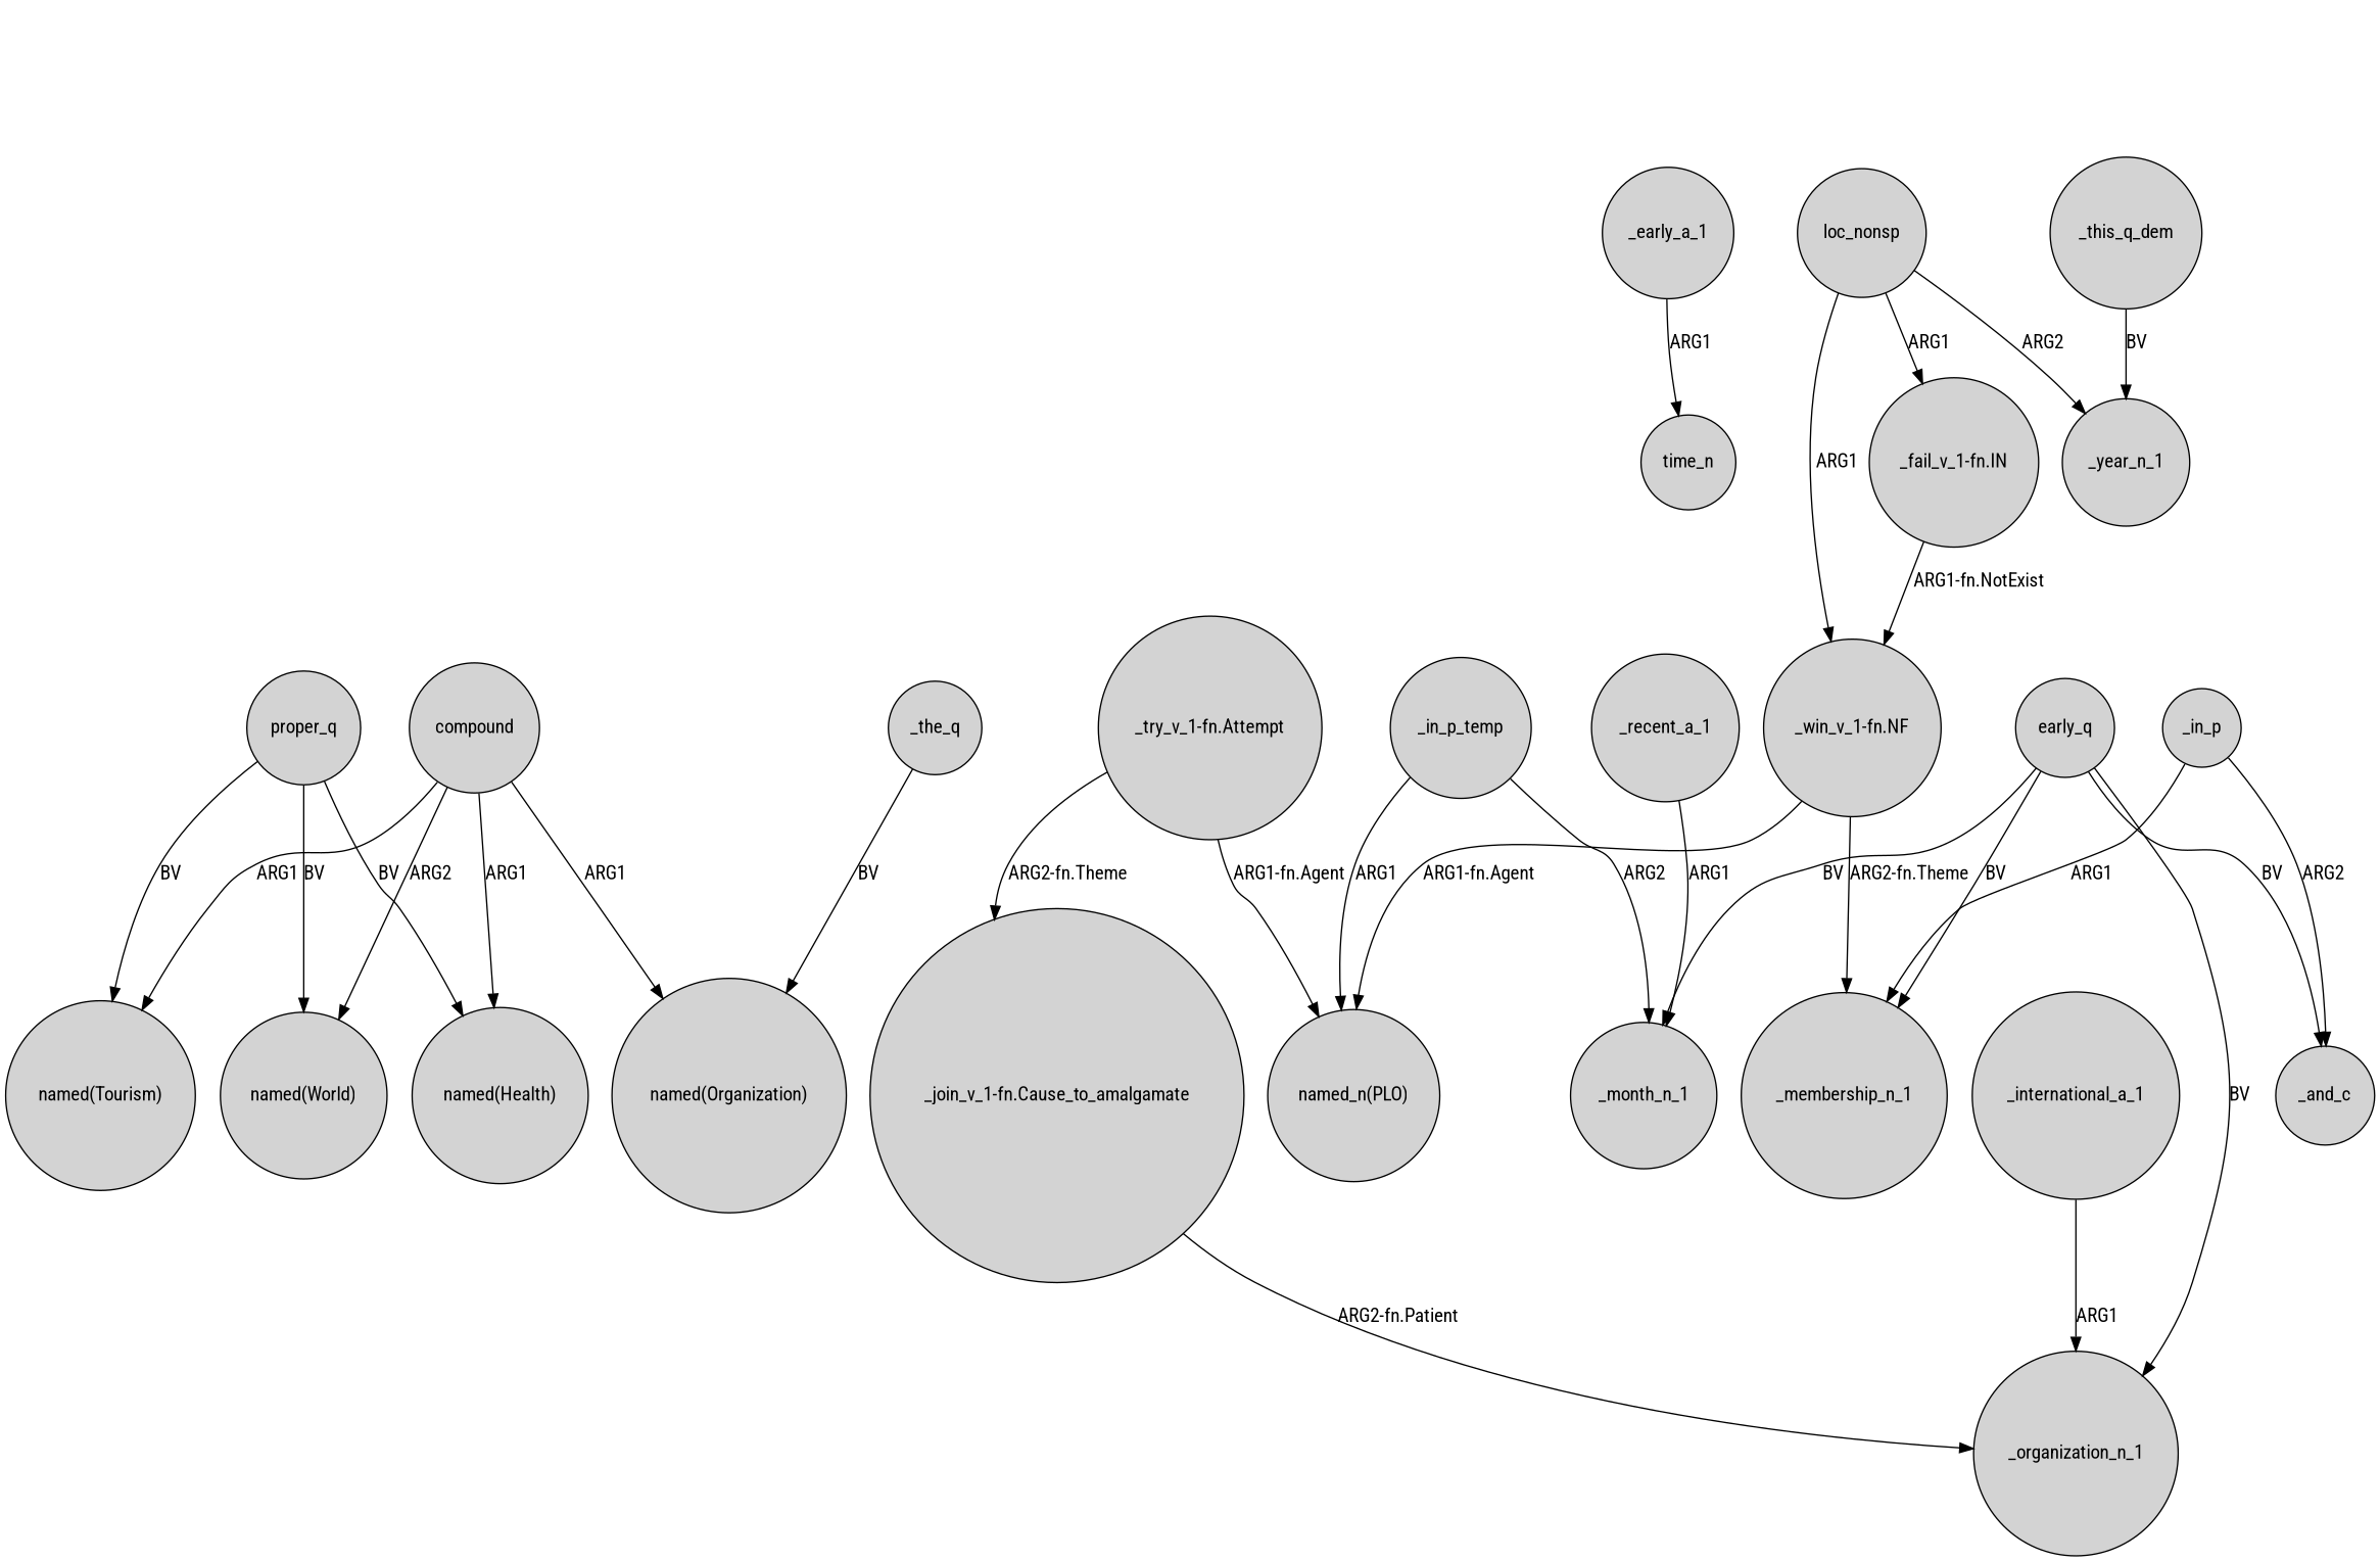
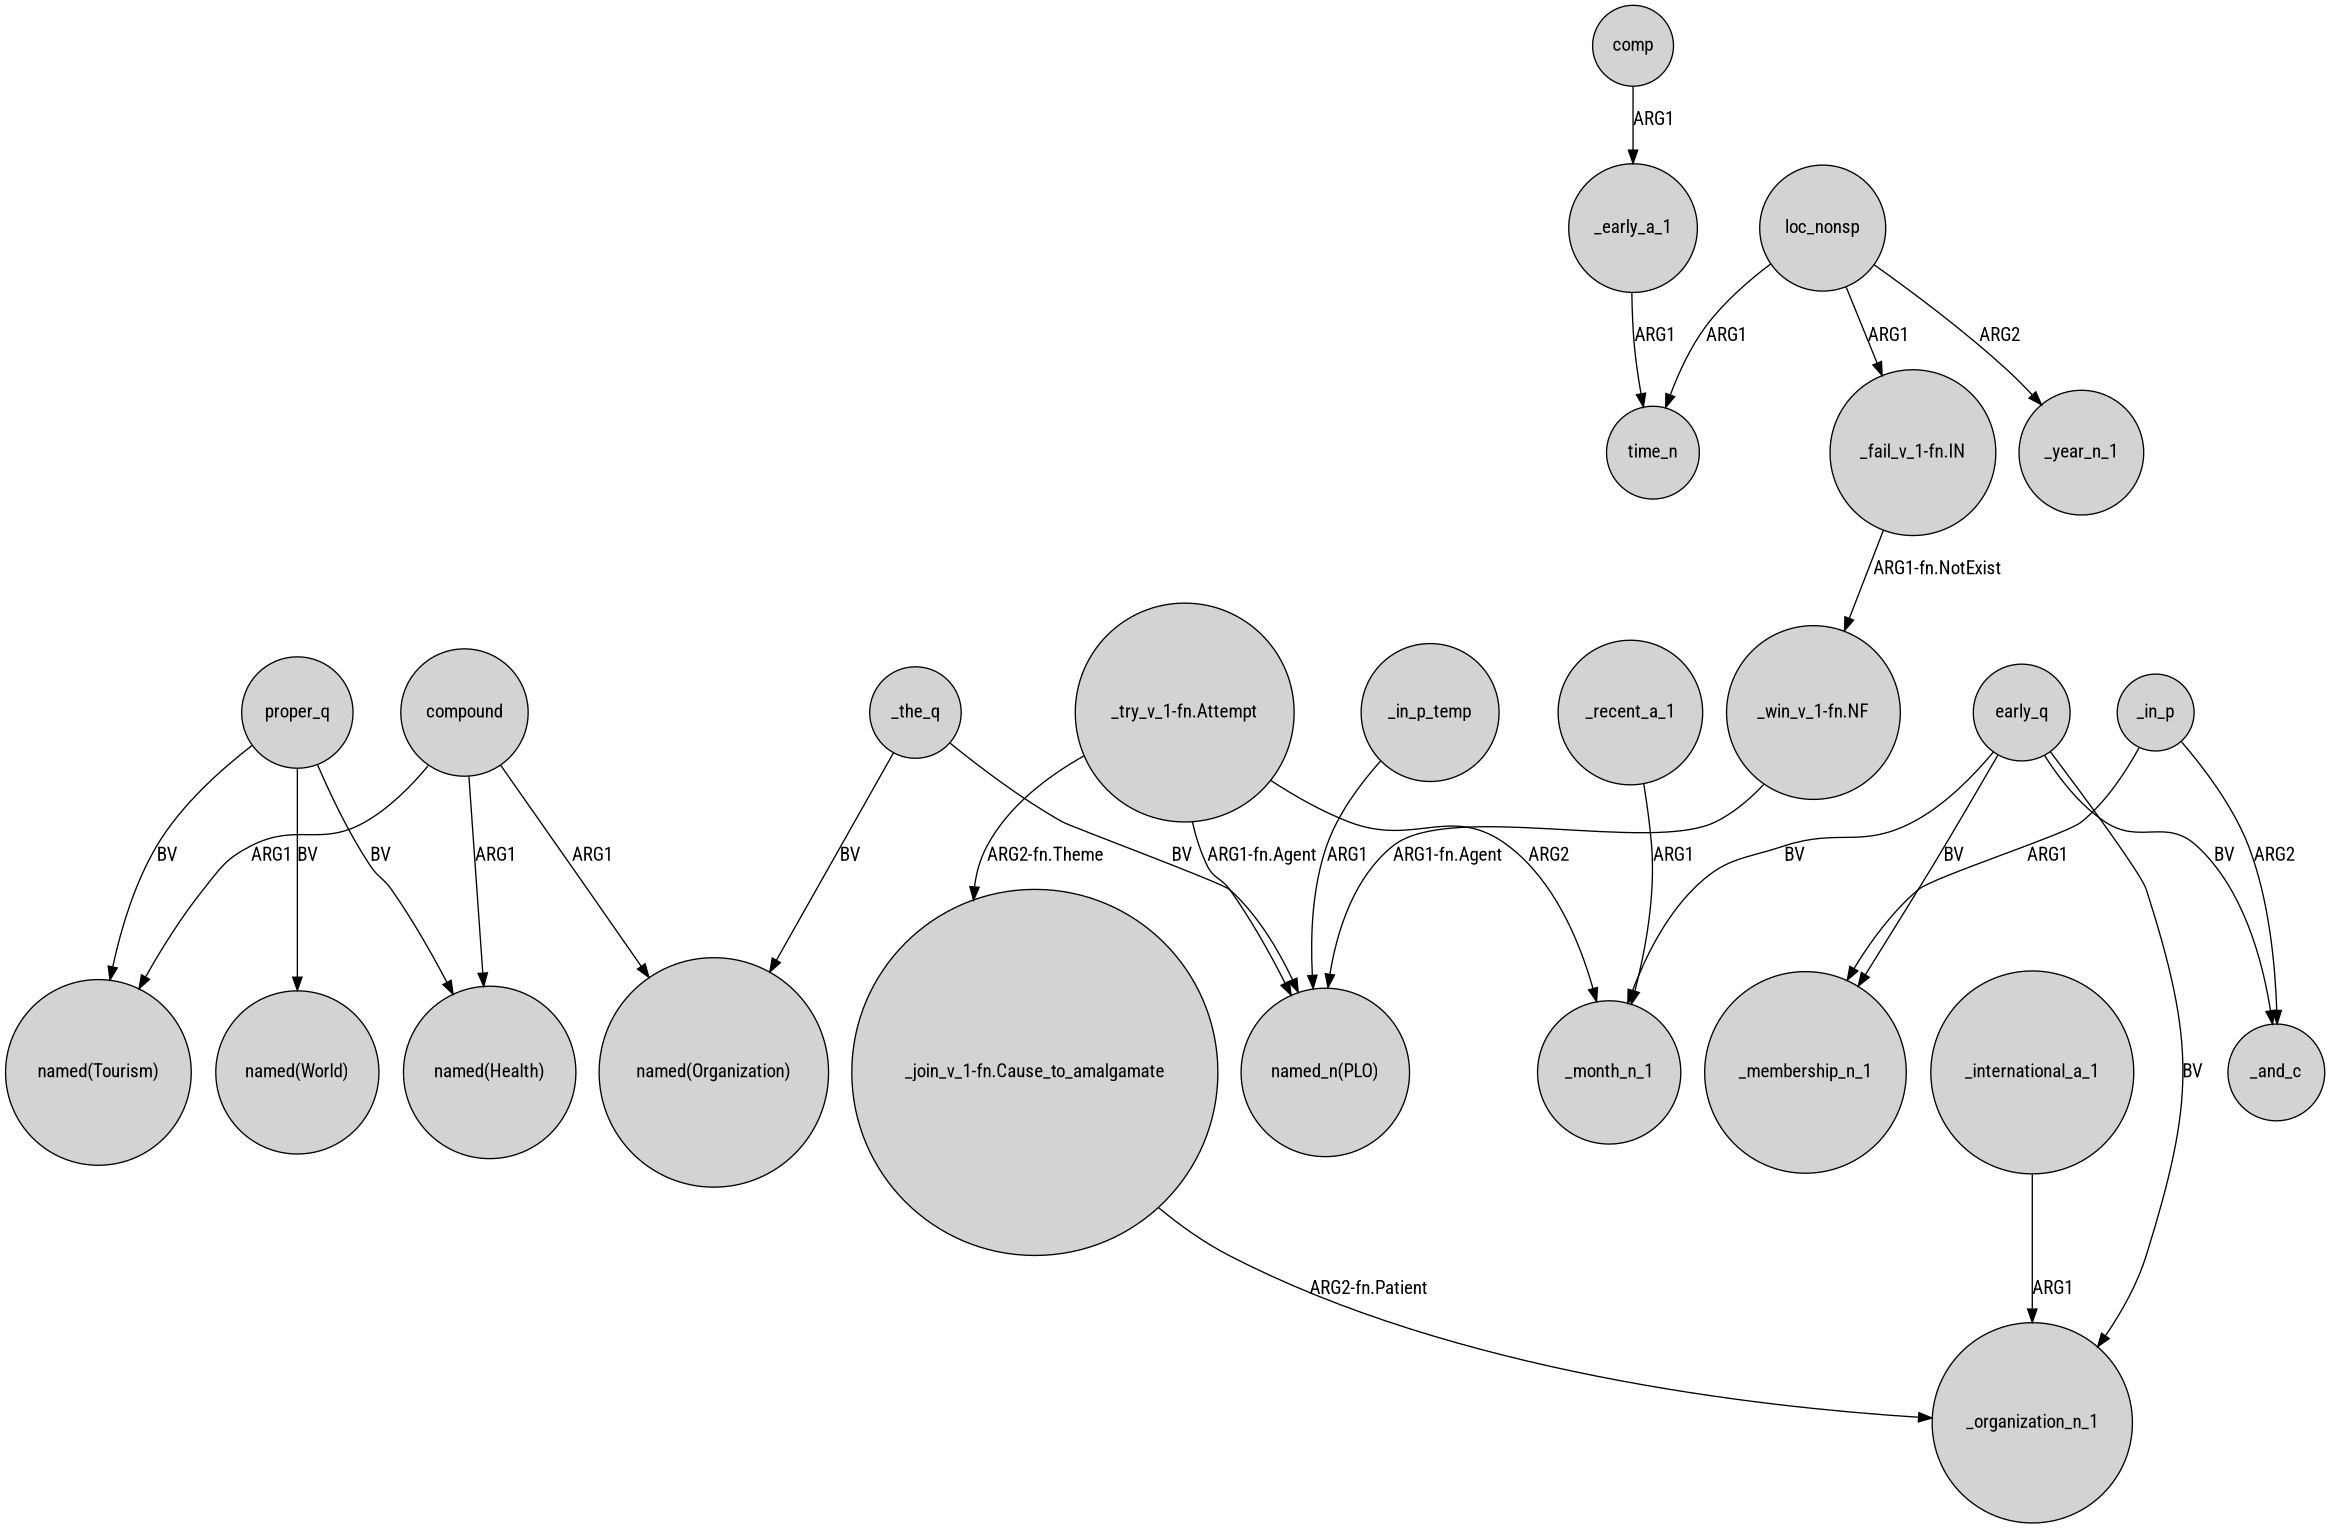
  digraph {
    fontname="Roboto Condensed"
    node [fontname="Roboto Condensed" shape=circle style=filled]
    edge [fontname="Roboto Condensed"]
    _the_q
    "named(Organization)"
    "named_n(PLO)"
    n4 [label=early_q]
    _membership_n_1
    _organization_n_1
    _month_n_1
    _and_c
    "_join_v_1-fn.Cause_to_amalgamate"
    loc_nonsp
    "_fail_v_1-fn.IN"
    time_n
    _year_n_1
    "_win_v_1-fn.NF"
    _in_p_temp
    proper_q
    "named(Health)"
    "named(Tourism)"
    "named(World)"
    "_try_v_1-fn.Attempt"
    _in_p
    compound
    _early_a_1
    _international_a_1
+   comp
    _recent_a_1
-   _this_q_dem
    _the_q -> "named(Organization)" [label=BV]
+   _the_q -> "named_n(PLO)" [label=BV]
    n4 -> _membership_n_1 [label=BV]
    n4 -> _organization_n_1 [label=BV]
    n4 -> _month_n_1 [label=BV]
    n4 -> _and_c [label=BV]
    "_join_v_1-fn.Cause_to_amalgamate" -> _organization_n_1 [label="ARG2-fn.Patient"]
    loc_nonsp -> "_fail_v_1-fn.IN" [label=ARG1]
-   loc_nonsp -> "_win_v_1-fn.NF" [label=ARG1]
+   loc_nonsp -> time_n [label=ARG1]
    loc_nonsp -> _year_n_1 [label=ARG2]
    "_fail_v_1-fn.IN" -> "_win_v_1-fn.NF" [label="ARG1-fn.NotExist"]
    "_win_v_1-fn.NF" -> "named_n(PLO)" [label="ARG1-fn.Agent"]
-   "_win_v_1-fn.NF" -> _membership_n_1 [label="ARG2-fn.Theme"]
    _in_p_temp -> "named_n(PLO)" [label=ARG1]
-   _in_p_temp -> _month_n_1 [label=ARG2]
+   "_try_v_1-fn.Attempt" -> _month_n_1 [label=ARG2]
    proper_q -> "named(Health)" [label=BV]
    proper_q -> "named(Tourism)" [label=BV]
    proper_q -> "named(World)" [label=BV]
    "_try_v_1-fn.Attempt" -> "named_n(PLO)" [label="ARG1-fn.Agent"]
    "_try_v_1-fn.Attempt" -> "_join_v_1-fn.Cause_to_amalgamate" [label="ARG2-fn.Theme"]
    _in_p -> _membership_n_1 [label=ARG1]
    _in_p -> _and_c [label=ARG2]
    compound -> "named(Organization)" [label=ARG1]
    compound -> "named(Health)" [label=ARG1]
    compound -> "named(Tourism)" [label=ARG1]
-   compound -> "named(World)" [label=ARG2]
    _early_a_1 -> time_n [label=ARG1]
    _international_a_1 -> _organization_n_1 [label=ARG1]
+   comp -> _early_a_1 [label=ARG1]
    _recent_a_1 -> _month_n_1 [label=ARG1]
-   _this_q_dem -> _year_n_1 [label=BV]
  }
